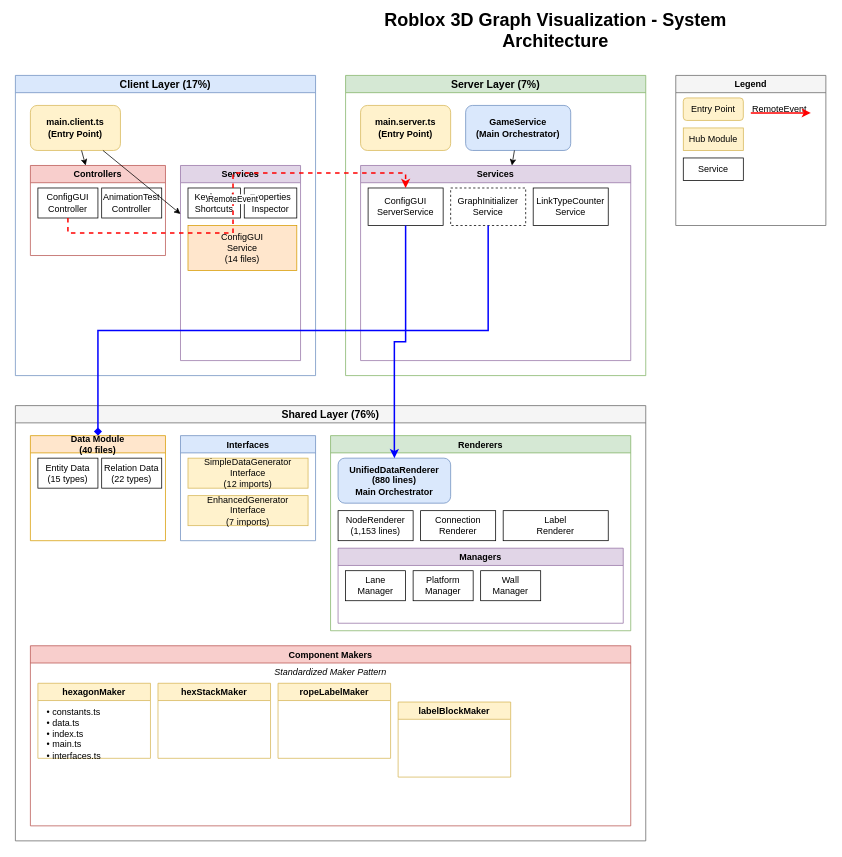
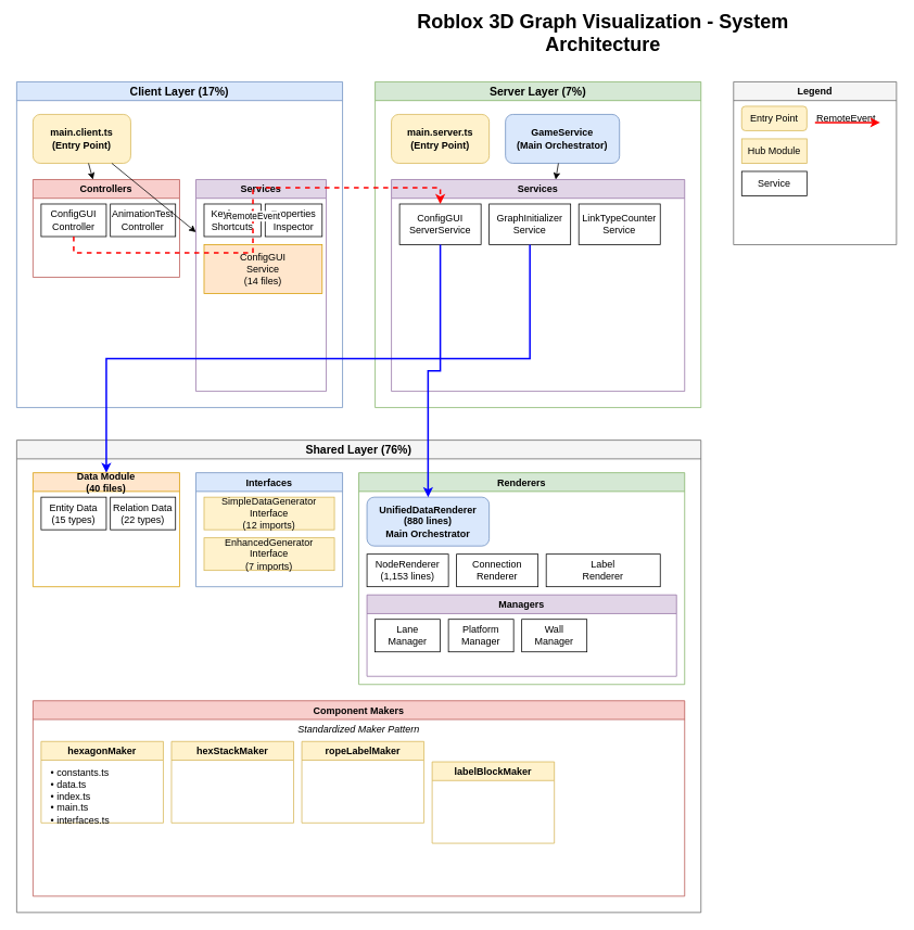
  <mxCell id="0" />
  <mxCell id="1" parent="0" />
  <mxCell id="2" value="Roblox 3D Graph Visualization - System Architecture" style="text;html=1;strokeColor=none;fillColor=none;align=center;verticalAlign=middle;whiteSpace=wrap;rounded=0;fontSize=24;fontStyle=1" vertex="1" parent="1"><mxGeometry x="440" y="20" width="600" height="40" as="geometry" /></mxCell>
  <mxCell id="3" value="Client Layer (17%)" style="swimlane;fillColor=#dae8fc;strokeColor=#6c8ebf;fontSize=14;fontStyle=1" vertex="1" parent="1"><mxGeometry x="20" y="100" width="400" height="400" as="geometry" /></mxCell>
  <mxCell id="4" value="main.client.ts&#10;(Entry Point)" style="rounded=1;whiteSpace=wrap;html=1;fillColor=#fff2cc;strokeColor=#d6b656;fontStyle=1" vertex="1" parent="3"><mxGeometry x="20" y="40" width="120" height="60" as="geometry" /></mxCell>
  <mxCell id="5" value="Controllers" style="swimlane;fillColor=#f8cecc;strokeColor=#b85450;" vertex="1" parent="3"><mxGeometry x="20" y="120" width="180" height="120" as="geometry" /></mxCell>
  <mxCell id="6" value="ConfigGUI&#10;Controller" style="rounded=0;whiteSpace=wrap;html=1;" vertex="1" parent="5"><mxGeometry x="10" y="30" width="80" height="40" as="geometry" /></mxCell>
  <mxCell id="7" value="AnimationTest&#10;Controller" style="rounded=0;whiteSpace=wrap;html=1;" vertex="1" parent="5"><mxGeometry x="95" y="30" width="80" height="40" as="geometry" /></mxCell>
  <mxCell id="8" value="Services" style="swimlane;fillColor=#e1d5e7;strokeColor=#9673a6;" vertex="1" parent="3"><mxGeometry x="220" y="120" width="160" height="260" as="geometry" /></mxCell>
  <mxCell id="9" value="Keyboard&#10;Shortcuts" style="rounded=0;whiteSpace=wrap;html=1;" vertex="1" parent="8"><mxGeometry x="10" y="30" width="70" height="40" as="geometry" /></mxCell>
  <mxCell id="10" value="Properties&#10;Inspector" style="rounded=0;whiteSpace=wrap;html=1;" vertex="1" parent="8"><mxGeometry x="85" y="30" width="70" height="40" as="geometry" /></mxCell>
  <mxCell id="11" value="ConfigGUI&#10;Service&#10;(14 files)" style="rounded=0;whiteSpace=wrap;html=1;fillColor=#ffe6cc;strokeColor=#d79b00;" vertex="1" parent="8"><mxGeometry x="10" y="80" width="145" height="60" as="geometry" /></mxCell>
  <mxCell id="12" value="Server Layer (7%)" style="swimlane;fillColor=#d5e8d4;strokeColor=#82b366;fontSize=14;fontStyle=1" vertex="1" parent="1"><mxGeometry x="460" y="100" width="400" height="400" as="geometry" /></mxCell>
  <mxCell id="13" value="main.server.ts&#10;(Entry Point)" style="rounded=1;whiteSpace=wrap;html=1;fillColor=#fff2cc;strokeColor=#d6b656;fontStyle=1" vertex="1" parent="12"><mxGeometry x="20" y="40" width="120" height="60" as="geometry" /></mxCell>
  <mxCell id="14" value="GameService&#10;(Main Orchestrator)" style="rounded=1;whiteSpace=wrap;html=1;fillColor=#dae8fc;strokeColor=#6c8ebf;fontStyle=1" vertex="1" parent="12"><mxGeometry x="160" y="40" width="140" height="60" as="geometry" /></mxCell>
  <mxCell id="15" value="Services" style="swimlane;fillColor=#e1d5e7;strokeColor=#9673a6;" vertex="1" parent="12"><mxGeometry x="20" y="120" width="360" height="260" as="geometry" /></mxCell>
  <mxCell id="16" value="ConfigGUI&#10;ServerService" style="rounded=0;whiteSpace=wrap;html=1;" vertex="1" parent="15"><mxGeometry x="10" y="30" width="100" height="50" as="geometry" /></mxCell>
- <mxCell id="17" value="GraphInitializer&#10;Service" style="rounded=0;whiteSpace=wrap;html=1;dashed=1;" vertex="1" parent="15"><mxGeometry x="120" y="30" width="100" height="50" as="geometry" /></mxCell>
+ <mxCell id="17" value="GraphInitializer&#10;Service" style="rounded=0;whiteSpace=wrap;html=1;" vertex="1" parent="15"><mxGeometry x="120" y="30" width="100" height="50" as="geometry" /></mxCell>
  <mxCell id="18" value="LinkTypeCounter&#10;Service" style="rounded=0;whiteSpace=wrap;html=1;" vertex="1" parent="15"><mxGeometry x="230" y="30" width="100" height="50" as="geometry" /></mxCell>
  <mxCell id="19" value="Shared Layer (76%)" style="swimlane;fillColor=#f5f5f5;strokeColor=#666666;fontSize=14;fontStyle=1" vertex="1" parent="1"><mxGeometry x="20" y="540" width="840" height="580" as="geometry" /></mxCell>
  <mxCell id="20" value="Data Module&#10;(40 files)" style="swimlane;fillColor=#ffe6cc;strokeColor=#d79b00;" vertex="1" parent="19"><mxGeometry x="20" y="40" width="180" height="140" as="geometry" /></mxCell>
  <mxCell id="21" value="Entity Data&#10;(15 types)" style="rounded=0;whiteSpace=wrap;html=1;" vertex="1" parent="20"><mxGeometry x="10" y="30" width="80" height="40" as="geometry" /></mxCell>
  <mxCell id="22" value="Relation Data&#10;(22 types)" style="rounded=0;whiteSpace=wrap;html=1;" vertex="1" parent="20"><mxGeometry x="95" y="30" width="80" height="40" as="geometry" /></mxCell>
  <mxCell id="23" value="Interfaces" style="swimlane;fillColor=#dae8fc;strokeColor=#6c8ebf;" vertex="1" parent="19"><mxGeometry x="220" y="40" width="180" height="140" as="geometry" /></mxCell>
  <mxCell id="24" value="SimpleDataGenerator&#10;Interface&#10;(12 imports)" style="rounded=0;whiteSpace=wrap;html=1;fillColor=#fff2cc;strokeColor=#d6b656;" vertex="1" parent="23"><mxGeometry x="10" y="30" width="160" height="40" as="geometry" /></mxCell>
  <mxCell id="25" value="EnhancedGenerator&#10;Interface&#10;(7 imports)" style="rounded=0;whiteSpace=wrap;html=1;fillColor=#fff2cc;strokeColor=#d6b656;" vertex="1" parent="23"><mxGeometry x="10" y="80" width="160" height="40" as="geometry" /></mxCell>
  <mxCell id="26" value="Renderers" style="swimlane;fillColor=#d5e8d4;strokeColor=#82b366;" vertex="1" parent="19"><mxGeometry x="420" y="40" width="400" height="260" as="geometry" /></mxCell>
  <mxCell id="27" value="UnifiedDataRenderer&#10;(880 lines)&#10;Main Orchestrator" style="rounded=1;whiteSpace=wrap;html=1;fillColor=#dae8fc;strokeColor=#6c8ebf;fontStyle=1" vertex="1" parent="26"><mxGeometry x="10" y="30" width="150" height="60" as="geometry" /></mxCell>
  <mxCell id="28" value="NodeRenderer&#10;(1,153 lines)" style="rounded=0;whiteSpace=wrap;html=1;" vertex="1" parent="26"><mxGeometry x="10" y="100" width="100" height="40" as="geometry" /></mxCell>
  <mxCell id="29" value="Connection&#10;Renderer" style="rounded=0;whiteSpace=wrap;html=1;" vertex="1" parent="26"><mxGeometry x="120" y="100" width="100" height="40" as="geometry" /></mxCell>
  <mxCell id="30" value="Label&#10;Renderer" style="rounded=0;whiteSpace=wrap;html=1;" vertex="1" parent="26"><mxGeometry x="230" y="100" width="140" height="40" as="geometry" /></mxCell>
  <mxCell id="31" value="Managers" style="swimlane;fillColor=#e1d5e7;strokeColor=#9673a6;" vertex="1" parent="26"><mxGeometry x="10" y="150" width="380" height="100" as="geometry" /></mxCell>
  <mxCell id="32" value="Lane&#10;Manager" style="rounded=0;whiteSpace=wrap;html=1;" vertex="1" parent="31"><mxGeometry x="10" y="30" width="80" height="40" as="geometry" /></mxCell>
  <mxCell id="33" value="Platform&#10;Manager" style="rounded=0;whiteSpace=wrap;html=1;" vertex="1" parent="31"><mxGeometry x="100" y="30" width="80" height="40" as="geometry" /></mxCell>
  <mxCell id="34" value="Wall&#10;Manager" style="rounded=0;whiteSpace=wrap;html=1;" vertex="1" parent="31"><mxGeometry x="190" y="30" width="80" height="40" as="geometry" /></mxCell>
  <mxCell id="35" value="Component Makers" style="swimlane;fillColor=#f8cecc;strokeColor=#b85450;" vertex="1" parent="19"><mxGeometry x="20" y="320" width="800" height="240" as="geometry" /></mxCell>
  <mxCell id="36" value="Standardized Maker Pattern" style="text;html=1;strokeColor=none;fillColor=none;align=center;verticalAlign=middle;whiteSpace=wrap;rounded=0;fontStyle=2" vertex="1" parent="35"><mxGeometry x="300" y="25" width="200" height="20" as="geometry" /></mxCell>
  <mxCell id="37" value="hexagonMaker" style="swimlane;fillColor=#fff2cc;strokeColor=#d6b656;" vertex="1" parent="35"><mxGeometry x="10" y="50" width="150" height="100" as="geometry" /></mxCell>
  <mxCell id="38" value="• constants.ts&#10;• data.ts&#10;• index.ts&#10;• main.ts&#10;• interfaces.ts" style="text;html=1;strokeColor=none;fillColor=none;align=left;verticalAlign=top;whiteSpace=wrap;rounded=0;" vertex="1" parent="37"><mxGeometry x="10" y="25" width="130" height="70" as="geometry" /></mxCell>
  <mxCell id="39" value="hexStackMaker" style="swimlane;fillColor=#fff2cc;strokeColor=#d6b656;" vertex="1" parent="35"><mxGeometry x="170" y="50" width="150" height="100" as="geometry" /></mxCell>
  <mxCell id="40" value="ropeLabelMaker" style="swimlane;fillColor=#fff2cc;strokeColor=#d6b656;" vertex="1" parent="35"><mxGeometry x="330" y="50" width="150" height="100" as="geometry" /></mxCell>
  <mxCell id="41" value="labelBlockMaker" style="swimlane;fillColor=#fff2cc;strokeColor=#d6b656;" vertex="1" parent="35"><mxGeometry x="490" y="75" width="150" height="100" as="geometry" /></mxCell>
  <mxCell id="42" edge="1" parent="1" source="4" target="5"><mxGeometry relative="1" as="geometry" /></mxCell>
  <mxCell id="43" edge="1" parent="1" source="4" target="8"><mxGeometry relative="1" as="geometry" /></mxCell>
  <mxCell id="44" edge="1" parent="1" source="14" target="15"><mxGeometry relative="1" as="geometry" /></mxCell>
  <mxCell id="45" value="RemoteEvent" style="edgeStyle=orthogonalEdgeStyle;rounded=0;orthogonalLoop=1;jettySize=auto;html=1;exitX=0.5;exitY=1;exitDx=0;exitDy=0;entryX=0.5;entryY=0;entryDx=0;entryDy=0;strokeColor=#FF0000;strokeWidth=2;dashed=1;" edge="1" parent="1" source="6" target="16"><mxGeometry relative="1" as="geometry" /></mxCell>
  <mxCell id="46" style="edgeStyle=orthogonalEdgeStyle;rounded=0;orthogonalLoop=1;jettySize=auto;html=1;exitX=0.5;exitY=1;exitDx=0;exitDy=0;entryX=0.5;entryY=0;entryDx=0;entryDy=0;strokeColor=#0000FF;strokeWidth=2;" edge="1" parent="1" source="16" target="27"><mxGeometry relative="1" as="geometry" /></mxCell>
- <mxCell id="47" style="edgeStyle=orthogonalEdgeStyle;rounded=0;orthogonalLoop=1;jettySize=auto;html=1;exitX=0.5;exitY=1;exitDx=0;exitDy=0;entryX=0.5;entryY=0;entryDx=0;entryDy=0;strokeColor=#0000FF;strokeWidth=2;endArrow=diamond;" edge="1" parent="1" source="17" target="20"><mxGeometry relative="1" as="geometry" /></mxCell>
+ <mxCell id="47" style="edgeStyle=orthogonalEdgeStyle;rounded=0;orthogonalLoop=1;jettySize=auto;html=1;exitX=0.5;exitY=1;exitDx=0;exitDy=0;entryX=0.5;entryY=0;entryDx=0;entryDy=0;strokeColor=#0000FF;strokeWidth=2;" edge="1" parent="1" source="17" target="20"><mxGeometry relative="1" as="geometry" /></mxCell>
  <mxCell id="48" value="Legend" style="swimlane;fillColor=#f5f5f5;strokeColor=#666666;" vertex="1" parent="1"><mxGeometry x="900" y="100" width="200" height="200" as="geometry" /></mxCell>
  <mxCell id="49" value="Entry Point" style="rounded=1;whiteSpace=wrap;html=1;fillColor=#fff2cc;strokeColor=#d6b656;" vertex="1" parent="48"><mxGeometry x="10" y="30" width="80" height="30" as="geometry" /></mxCell>
  <mxCell id="50" value="Hub Module" style="rounded=0;whiteSpace=wrap;html=1;fillColor=#fff2cc;strokeColor=#d6b656;" vertex="1" parent="48"><mxGeometry x="10" y="70" width="80" height="30" as="geometry" /></mxCell>
  <mxCell id="51" value="Service" style="rounded=0;whiteSpace=wrap;html=1;" vertex="1" parent="48"><mxGeometry x="10" y="110" width="80" height="30" as="geometry" /></mxCell>
  <mxCell id="52" value="RemoteEvent" style="text;html=1;strokeColor=none;fillColor=none;align=left;verticalAlign=middle;whiteSpace=wrap;rounded=0;" vertex="1" parent="48"><mxGeometry x="100" y="30" width="90" height="30" as="geometry" /></mxCell>
  <mxCell id="53" style="endArrow=classic;html=1;strokeColor=#FF0000;strokeWidth=2;" edge="1" parent="48"><mxGeometry width="50" height="50" relative="1" as="geometry"><mxPoint x="100" y="50" as="sourcePoint" /><mxPoint x="180" y="50" as="targetPoint" /></mxGeometry></mxCell>
